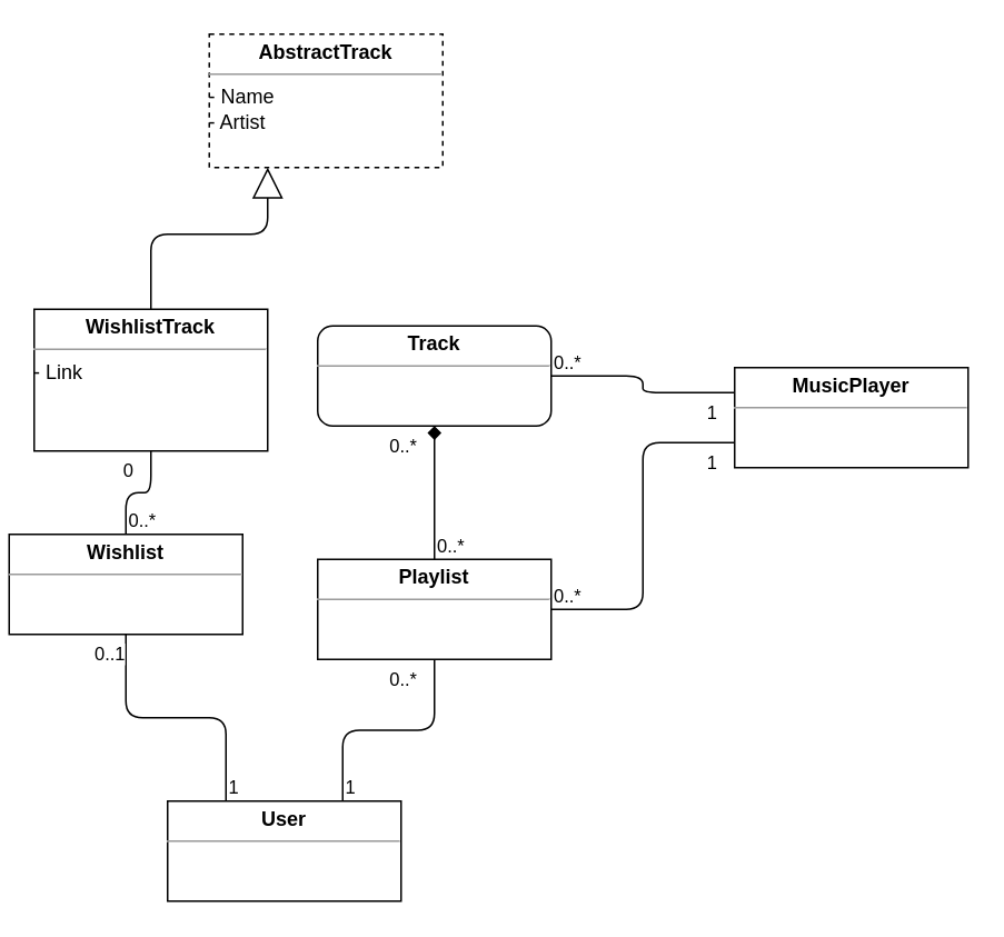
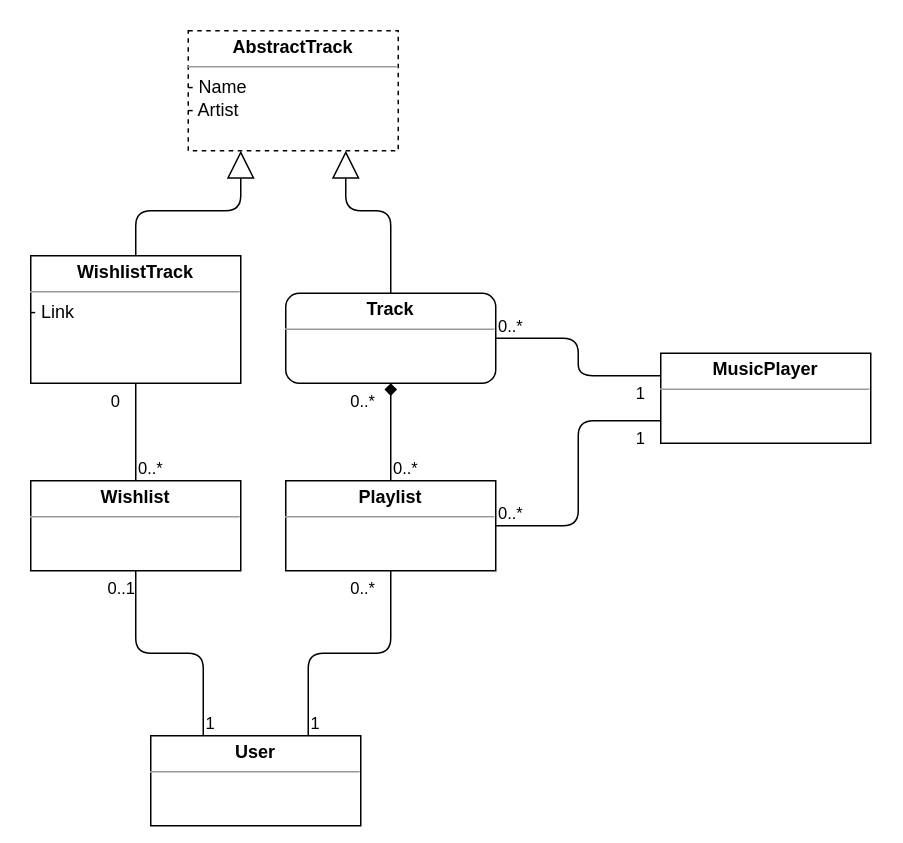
  <mxCell id="0" />
  <mxCell id="1" parent="0" />
- <mxCell id="2" value="&lt;p style=&quot;margin: 0px ; margin-top: 4px ; text-align: center&quot;&gt;&lt;b&gt;MusicPlayer&lt;/b&gt;&lt;/p&gt;&lt;hr size=&quot;1&quot;&gt;&lt;div style=&quot;height: 2px&quot;&gt;&lt;/div&gt;&lt;div style=&quot;height: 2px&quot;&gt;&lt;/div&gt;" style="verticalAlign=top;align=left;overflow=fill;fontSize=12;fontFamily=Helvetica;html=1;" parent="1" vertex="1"><mxGeometry x="440" y="220" width="140" height="60" as="geometry" /></mxCell>
+ <mxCell id="2" value="&lt;p style=&quot;margin: 0px ; margin-top: 4px ; text-align: center&quot;&gt;&lt;b&gt;MusicPlayer&lt;/b&gt;&lt;/p&gt;&lt;hr size=&quot;1&quot;&gt;&lt;div style=&quot;height: 2px&quot;&gt;&lt;/div&gt;&lt;div style=&quot;height: 2px&quot;&gt;&lt;/div&gt;" style="verticalAlign=top;align=left;overflow=fill;fontSize=12;fontFamily=Helvetica;html=1;" parent="1" vertex="1"><mxGeometry x="440" y="235" width="140" height="60" as="geometry" /></mxCell>
  <mxCell id="3" value="&lt;p style=&quot;margin: 0px ; margin-top: 4px ; text-align: center&quot;&gt;&lt;b&gt;Track&lt;/b&gt;&lt;/p&gt;&lt;hr size=&quot;1&quot;&gt;&lt;div style=&quot;height: 2px&quot;&gt;&lt;br&gt;&lt;/div&gt;" style="verticalAlign=top;align=left;overflow=fill;fontSize=12;fontFamily=Helvetica;html=1;rounded=1;" parent="1" vertex="1"><mxGeometry x="190" y="195" width="140" height="60" as="geometry" /></mxCell>
- <mxCell id="4" value="&lt;p style=&quot;margin: 0px ; margin-top: 4px ; text-align: center&quot;&gt;&lt;b&gt;Playlist&lt;/b&gt;&lt;/p&gt;&lt;hr size=&quot;1&quot;&gt;&lt;div style=&quot;height: 2px&quot;&gt;&lt;br&gt;&lt;/div&gt;" style="verticalAlign=top;align=left;overflow=fill;fontSize=12;fontFamily=Helvetica;html=1;" parent="1" vertex="1"><mxGeometry x="190" y="335" width="140" height="60" as="geometry" /></mxCell>
+ <mxCell id="4" value="&lt;p style=&quot;margin: 0px ; margin-top: 4px ; text-align: center&quot;&gt;&lt;b&gt;Playlist&lt;/b&gt;&lt;/p&gt;&lt;hr size=&quot;1&quot;&gt;&lt;div style=&quot;height: 2px&quot;&gt;&lt;br&gt;&lt;/div&gt;" style="verticalAlign=top;align=left;overflow=fill;fontSize=12;fontFamily=Helvetica;html=1;" parent="1" vertex="1"><mxGeometry x="190" y="320" width="140" height="60" as="geometry" /></mxCell>
  <mxCell id="5" value="" style="endArrow=none;html=1;edgeStyle=orthogonalEdgeStyle;exitX=0.75;exitY=0;exitDx=0;exitDy=0;entryX=0.5;entryY=1;entryDx=0;entryDy=0;" parent="1" source="9" target="4" edge="1"><mxGeometry relative="1" as="geometry"><mxPoint x="340" y="400" as="sourcePoint" /><mxPoint x="500" y="400" as="targetPoint" /></mxGeometry></mxCell>
  <mxCell id="6" value="1" style="edgeLabel;resizable=0;html=1;align=left;verticalAlign=bottom;" parent="5" connectable="0" vertex="1"><mxGeometry x="-1" relative="1" as="geometry" /></mxCell>
  <mxCell id="7" value="0..*" style="edgeLabel;resizable=0;html=1;align=right;verticalAlign=bottom;" parent="5" connectable="0" vertex="1"><mxGeometry x="1" relative="1" as="geometry"><mxPoint x="-10" y="20" as="offset" /></mxGeometry></mxCell>
- <mxCell id="8" value="&lt;p style=&quot;margin: 0px ; margin-top: 4px ; text-align: center&quot;&gt;&lt;b&gt;Wishlist&lt;/b&gt;&lt;/p&gt;&lt;hr size=&quot;1&quot;&gt;&lt;div style=&quot;height: 2px&quot;&gt;&lt;br&gt;&lt;/div&gt;" style="verticalAlign=top;align=left;overflow=fill;fontSize=12;fontFamily=Helvetica;html=1;" parent="1" vertex="1"><mxGeometry x="5" y="320" width="140" height="60" as="geometry" /></mxCell>
- <mxCell id="9" value="&lt;p style=&quot;margin: 0px ; margin-top: 4px ; text-align: center&quot;&gt;&lt;b&gt;User&lt;/b&gt;&lt;/p&gt;&lt;hr size=&quot;1&quot;&gt;&lt;div style=&quot;height: 2px&quot;&gt;&lt;br&gt;&lt;/div&gt;" style="verticalAlign=top;align=left;overflow=fill;fontSize=12;fontFamily=Helvetica;html=1;" parent="1" vertex="1"><mxGeometry x="100" y="480" width="140" height="60" as="geometry" /></mxCell>
+ <mxCell id="8" value="&lt;p style=&quot;margin: 0px ; margin-top: 4px ; text-align: center&quot;&gt;&lt;b&gt;Wishlist&lt;/b&gt;&lt;/p&gt;&lt;hr size=&quot;1&quot;&gt;&lt;div style=&quot;height: 2px&quot;&gt;&lt;br&gt;&lt;/div&gt;" style="verticalAlign=top;align=left;overflow=fill;fontSize=12;fontFamily=Helvetica;html=1;" parent="1" vertex="1"><mxGeometry x="20" y="320" width="140" height="60" as="geometry" /></mxCell>
+ <mxCell id="9" value="&lt;p style=&quot;margin: 0px ; margin-top: 4px ; text-align: center&quot;&gt;&lt;b&gt;User&lt;/b&gt;&lt;/p&gt;&lt;hr size=&quot;1&quot;&gt;&lt;div style=&quot;height: 2px&quot;&gt;&lt;br&gt;&lt;/div&gt;" style="verticalAlign=top;align=left;overflow=fill;fontSize=12;fontFamily=Helvetica;html=1;" parent="1" vertex="1"><mxGeometry x="100" y="490" width="140" height="60" as="geometry" /></mxCell>
  <mxCell id="10" value="" style="endArrow=none;html=1;edgeStyle=orthogonalEdgeStyle;exitX=0.25;exitY=0;exitDx=0;exitDy=0;entryX=0.5;entryY=1;entryDx=0;entryDy=0;" parent="1" source="9" target="8" edge="1"><mxGeometry relative="1" as="geometry"><mxPoint x="215" y="490" as="sourcePoint" /><mxPoint x="270" y="390" as="targetPoint" /></mxGeometry></mxCell>
  <mxCell id="11" value="1" style="edgeLabel;resizable=0;html=1;align=left;verticalAlign=bottom;" parent="10" connectable="0" vertex="1"><mxGeometry x="-1" relative="1" as="geometry" /></mxCell>
  <mxCell id="12" value="0..1" style="edgeLabel;resizable=0;html=1;align=right;verticalAlign=bottom;" parent="10" connectable="0" vertex="1"><mxGeometry x="1" relative="1" as="geometry"><mxPoint y="20" as="offset" /></mxGeometry></mxCell>
- <mxCell id="13" value="&lt;p style=&quot;margin: 0px ; margin-top: 4px ; text-align: center&quot;&gt;&lt;b&gt;WishlistTrack&lt;/b&gt;&lt;/p&gt;&lt;hr size=&quot;1&quot;&gt;&lt;div style=&quot;height: 2px&quot;&gt;- Link&lt;/div&gt;" style="verticalAlign=top;align=left;overflow=fill;fontSize=12;fontFamily=Helvetica;html=1;" parent="1" vertex="1"><mxGeometry x="20" y="185" width="140" height="85" as="geometry" /></mxCell>
+ <mxCell id="13" value="&lt;p style=&quot;margin: 0px ; margin-top: 4px ; text-align: center&quot;&gt;&lt;b&gt;WishlistTrack&lt;/b&gt;&lt;/p&gt;&lt;hr size=&quot;1&quot;&gt;&lt;div style=&quot;height: 2px&quot;&gt;- Link&lt;/div&gt;" style="verticalAlign=top;align=left;overflow=fill;fontSize=12;fontFamily=Helvetica;html=1;" parent="1" vertex="1"><mxGeometry x="20" y="170" width="140" height="85" as="geometry" /></mxCell>
  <mxCell id="14" value="" style="endArrow=none;html=1;edgeStyle=orthogonalEdgeStyle;exitX=0.5;exitY=0;exitDx=0;exitDy=0;entryX=0.5;entryY=1;entryDx=0;entryDy=0;" parent="1" source="8" target="13" edge="1"><mxGeometry relative="1" as="geometry"><mxPoint x="145" y="490" as="sourcePoint" /><mxPoint x="100" y="390" as="targetPoint" /></mxGeometry></mxCell>
  <mxCell id="15" value="0..*" style="edgeLabel;resizable=0;html=1;align=left;verticalAlign=bottom;" parent="14" connectable="0" vertex="1"><mxGeometry x="-1" relative="1" as="geometry" /></mxCell>
  <mxCell id="16" value="0" style="edgeLabel;resizable=0;html=1;align=right;verticalAlign=bottom;" parent="14" connectable="0" vertex="1"><mxGeometry x="1" relative="1" as="geometry"><mxPoint x="-10" y="20" as="offset" /></mxGeometry></mxCell>
  <mxCell id="17" value="" style="endArrow=diamond;html=1;edgeStyle=orthogonalEdgeStyle;exitX=0.5;exitY=0;exitDx=0;exitDy=0;entryX=0.5;entryY=1;entryDx=0;entryDy=0;" parent="1" source="4" target="3" edge="1"><mxGeometry relative="1" as="geometry"><mxPoint x="100" y="330" as="sourcePoint" /><mxPoint x="90" y="265" as="targetPoint" /></mxGeometry></mxCell>
  <mxCell id="18" value="0..*" style="edgeLabel;resizable=0;html=1;align=left;verticalAlign=bottom;" parent="17" connectable="0" vertex="1"><mxGeometry x="-1" relative="1" as="geometry" /></mxCell>
  <mxCell id="19" value="0..*" style="edgeLabel;resizable=0;html=1;align=right;verticalAlign=bottom;" parent="17" connectable="0" vertex="1"><mxGeometry x="1" relative="1" as="geometry"><mxPoint x="-10" y="20" as="offset" /></mxGeometry></mxCell>
  <mxCell id="20" value="" style="endArrow=none;html=1;edgeStyle=orthogonalEdgeStyle;exitX=1;exitY=0.5;exitDx=0;exitDy=0;entryX=0;entryY=0.25;entryDx=0;entryDy=0;" parent="1" source="3" target="2" edge="1"><mxGeometry relative="1" as="geometry"><mxPoint x="270" y="330" as="sourcePoint" /><mxPoint x="270" y="240" as="targetPoint" /></mxGeometry></mxCell>
  <mxCell id="21" value="0..*" style="edgeLabel;resizable=0;html=1;align=left;verticalAlign=bottom;" parent="20" connectable="0" vertex="1"><mxGeometry x="-1" relative="1" as="geometry" /></mxCell>
  <mxCell id="22" value="1" style="edgeLabel;resizable=0;html=1;align=right;verticalAlign=bottom;" parent="20" connectable="0" vertex="1"><mxGeometry x="1" relative="1" as="geometry"><mxPoint x="-10" y="20" as="offset" /></mxGeometry></mxCell>
  <mxCell id="23" value="" style="endArrow=none;html=1;edgeStyle=orthogonalEdgeStyle;exitX=1;exitY=0.5;exitDx=0;exitDy=0;entryX=0;entryY=0.75;entryDx=0;entryDy=0;" parent="1" source="4" target="2" edge="1"><mxGeometry relative="1" as="geometry"><mxPoint x="340" y="210" as="sourcePoint" /><mxPoint x="450" y="245" as="targetPoint" /></mxGeometry></mxCell>
  <mxCell id="24" value="0..*" style="edgeLabel;resizable=0;html=1;align=left;verticalAlign=bottom;" parent="23" connectable="0" vertex="1"><mxGeometry x="-1" relative="1" as="geometry"><mxPoint as="offset" /></mxGeometry></mxCell>
  <mxCell id="25" value="1" style="edgeLabel;resizable=0;html=1;align=right;verticalAlign=bottom;" parent="23" connectable="0" vertex="1"><mxGeometry x="1" relative="1" as="geometry"><mxPoint x="-10" y="20" as="offset" /></mxGeometry></mxCell>
  <mxCell id="26" value="&lt;p style=&quot;margin: 0px ; margin-top: 4px ; text-align: center&quot;&gt;&lt;b&gt;AbstractTrack&lt;/b&gt;&lt;/p&gt;&lt;hr size=&quot;1&quot;&gt;&lt;div style=&quot;height: 2px&quot;&gt;- Name&lt;br&gt;- Artist&lt;br&gt;&lt;/div&gt;" style="verticalAlign=top;align=left;overflow=fill;fontSize=12;fontFamily=Helvetica;html=1;dashed=1;" parent="1" vertex="1"><mxGeometry x="125" y="20" width="140" height="80" as="geometry" /></mxCell>
  <mxCell id="27" value="" style="endArrow=block;endSize=16;endFill=0;html=1;entryX=0.25;entryY=1;entryDx=0;entryDy=0;exitX=0.5;exitY=0;exitDx=0;exitDy=0;" edge="1" parent="1" source="13" target="26"><mxGeometry width="160" relative="1" as="geometry"><mxPoint x="-80" y="110" as="sourcePoint" /><mxPoint x="80" y="110" as="targetPoint" /><Array as="points"><mxPoint x="90" y="140" /><mxPoint x="160" y="140" /></Array></mxGeometry></mxCell>
+ <mxCell id="28" value="" style="endArrow=block;endSize=16;endFill=0;html=1;entryX=0.75;entryY=1;entryDx=0;entryDy=0;exitX=0.5;exitY=0;exitDx=0;exitDy=0;" edge="1" parent="1" source="3" target="26"><mxGeometry width="160" relative="1" as="geometry"><mxPoint x="-70" y="120" as="sourcePoint" /><mxPoint x="90" y="120" as="targetPoint" /><Array as="points"><mxPoint x="260" y="140" /><mxPoint x="230" y="140" /></Array></mxGeometry></mxCell>
